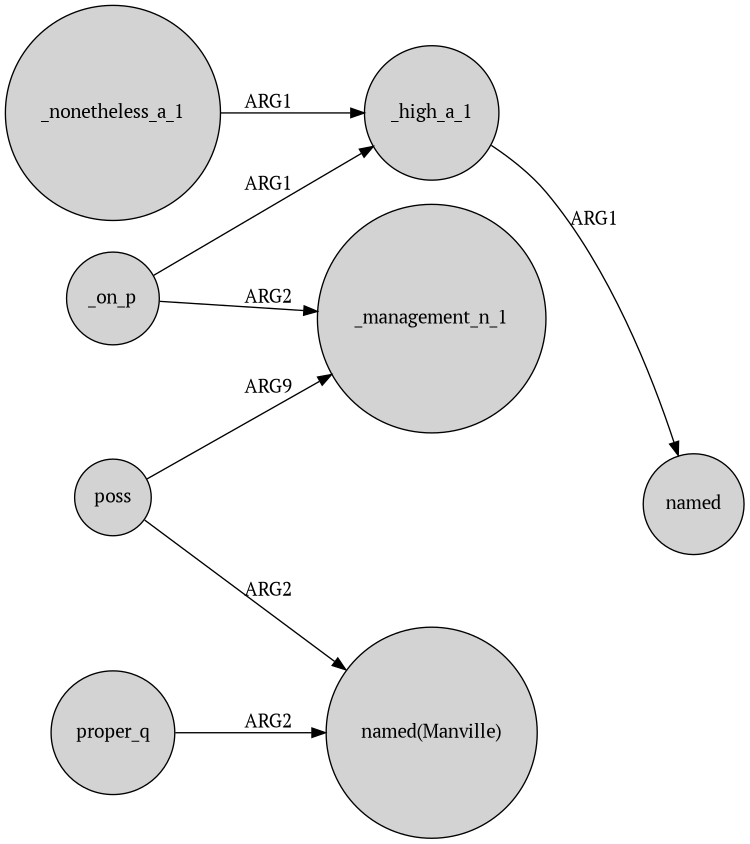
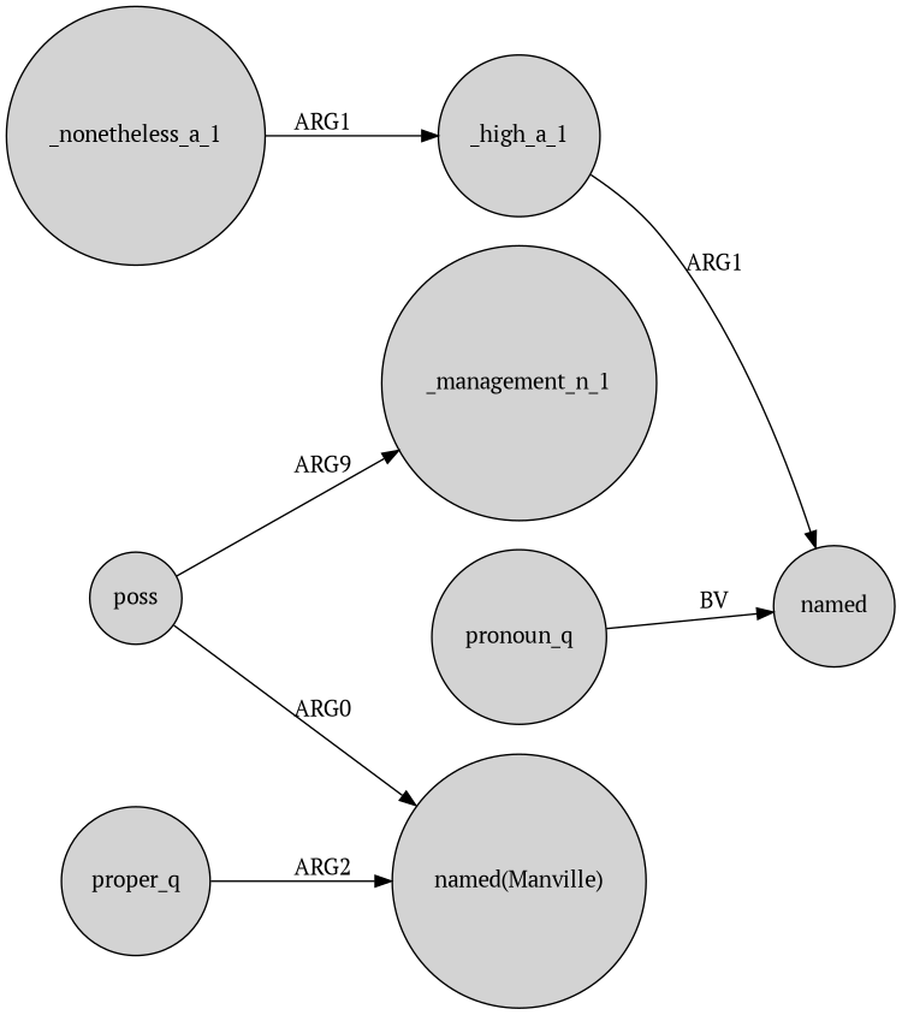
  digraph {
    fontname="PT Serif"
    rankdir=LR
    node [fontname="PT Serif" shape=circle style=filled]
    edge [fontname="PT Serif"]
    poss
    _management_n_1
    "named(Manville)"
-   _on_p
    _high_a_1
    n6 [label=named]
    proper_q
    _nonetheless_a_1
+   pronoun_q
    poss -> _management_n_1 [label=ARG9]
-   poss -> "named(Manville)" [label=ARG2]
-   _on_p -> _management_n_1 [label=ARG2]
-   _on_p -> _high_a_1 [label=ARG1]
+   poss -> "named(Manville)" [label=ARG0]
    _high_a_1 -> n6 [label=ARG1]
    proper_q -> "named(Manville)" [label=ARG2]
    _nonetheless_a_1 -> _high_a_1 [label=ARG1]
+   pronoun_q -> n6 [label=BV]
  }
